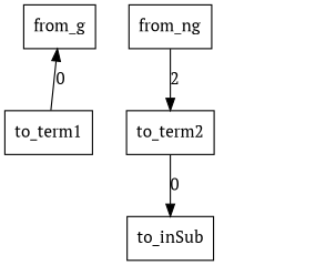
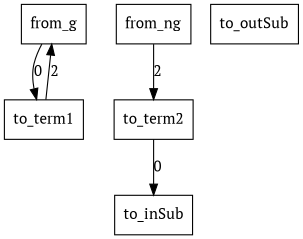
  digraph {
    fontname="PT Serif"
    rankdir=TB
    node [fillcolor=white fontname="PT Serif" shape=box style=filled]
    edge [fontname="PT Serif"]
    n1 [label=<from_g>]
    n2 [label=<to_term1>]
    n3 [label=<from_ng>]
    n4 [label=<to_term2>]
    n5 [label=<to_inSub>]
-   n2 -> n1 [label=0]
+   n6 [label=<to_outSub>]
+   n1 -> n2 [label=0]
+   n2 -> n1 [label=2]
    n3 -> n4 [label=2]
    n4 -> n5 [label=0]
  }
